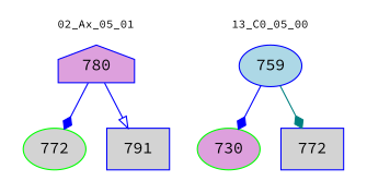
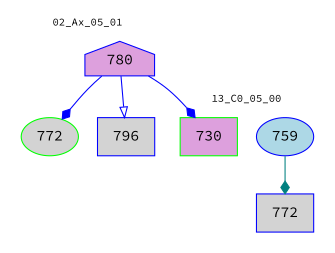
  digraph {
    fontname="Source Code Pro"
    node [color=blue fillcolor=lightgrey fontname="Source Code Pro" shape=box style=filled]
    edge [arrowhead=diamond color=blue fontname="Source Code Pro"]
    n1 [fillcolor=plum label=780 shape=house]
    n2 [color=green label=772 shape=ellipse]
-   n3 [label=791]
+   n3 [label=796]
    n4 [fillcolor=lightblue label=759 shape=ellipse]
-   n5 [color=green fillcolor=plum label=730 shape=ellipse]
+   n5 [color=green fillcolor=plum label=730]
    n6 [label=772]
    subgraph cluster_1 {
      color=white
      fontsize=10
      label="02_Ax_05_01"
      n1
      n2
      n3
    }
    subgraph cluster_2 {
      color=white
      fontsize=10
      label="13_C0_05_00"
      n4
      n5
      n6
    }
    n1 -> n2
    n1 -> n3 [arrowhead=onormal]
-   n4 -> n5
+   n1 -> n5
    n4 -> n6 [color=teal]
  }
